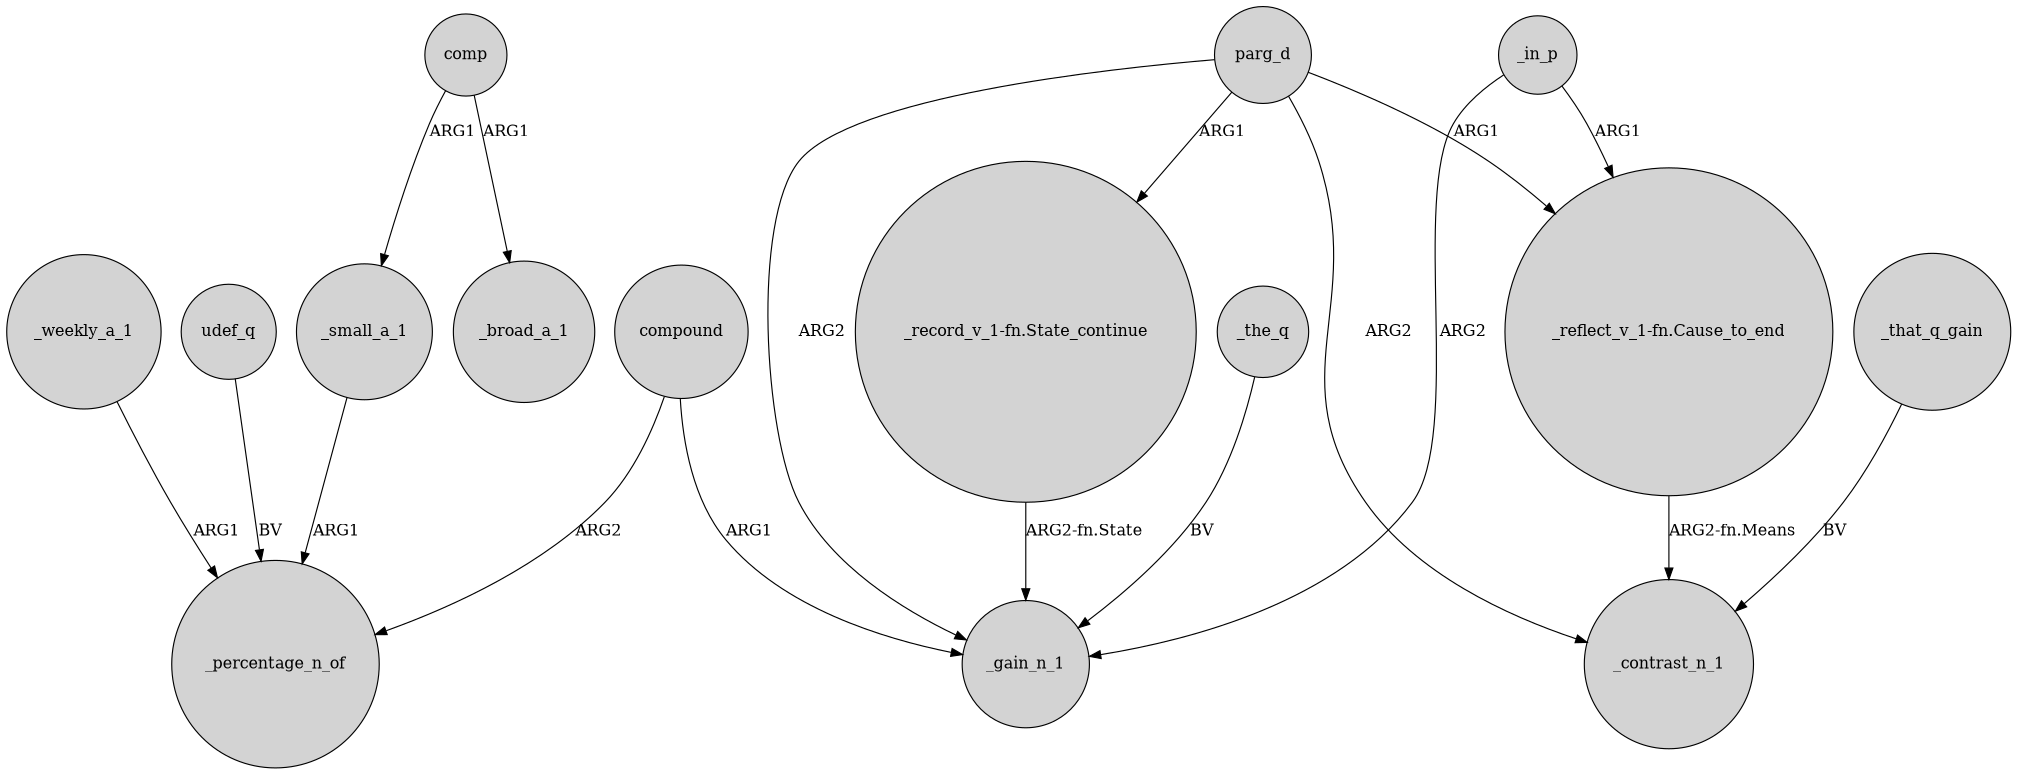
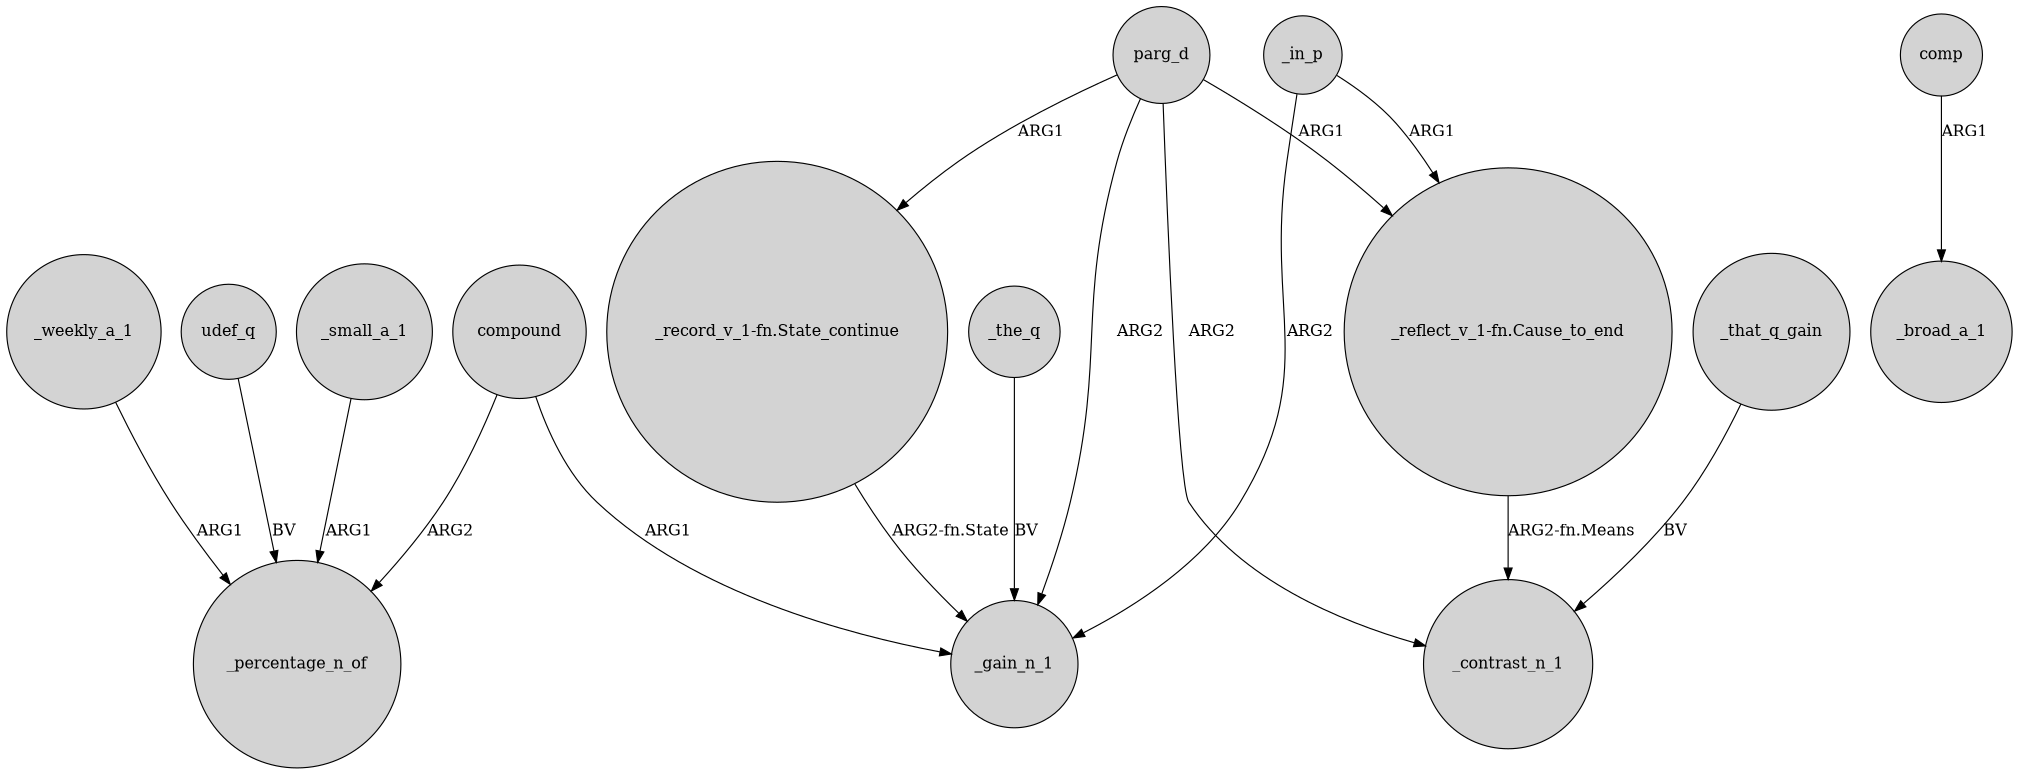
  digraph {
    node [shape=circle style=filled]
    _small_a_1
    _percentage_n_of
    parg_d
    "_reflect_v_1-fn.Cause_to_end"
    _contrast_n_1
    _gain_n_1
    "_record_v_1-fn.State_continue"
    _the_q
    n9 [label=_that_q_gain]
    udef_q
    comp
    _broad_a_1
    _in_p
    compound
    _weekly_a_1
    _small_a_1 -> _percentage_n_of [label=ARG1]
    parg_d -> "_reflect_v_1-fn.Cause_to_end" [label=ARG1]
    parg_d -> _contrast_n_1 [label=ARG2]
    parg_d -> _gain_n_1 [label=ARG2]
    parg_d -> "_record_v_1-fn.State_continue" [label=ARG1]
    "_reflect_v_1-fn.Cause_to_end" -> _contrast_n_1 [label="ARG2-fn.Means"]
    "_record_v_1-fn.State_continue" -> _gain_n_1 [label="ARG2-fn.State"]
    _the_q -> _gain_n_1 [label=BV]
    n9 -> _contrast_n_1 [label=BV]
    udef_q -> _percentage_n_of [label=BV]
-   comp -> _small_a_1 [label=ARG1]
    comp -> _broad_a_1 [label=ARG1]
    _in_p -> "_reflect_v_1-fn.Cause_to_end" [label=ARG1]
    _in_p -> _gain_n_1 [label=ARG2]
    compound -> _percentage_n_of [label=ARG2]
    compound -> _gain_n_1 [label=ARG1]
    _weekly_a_1 -> _percentage_n_of [label=ARG1]
  }
